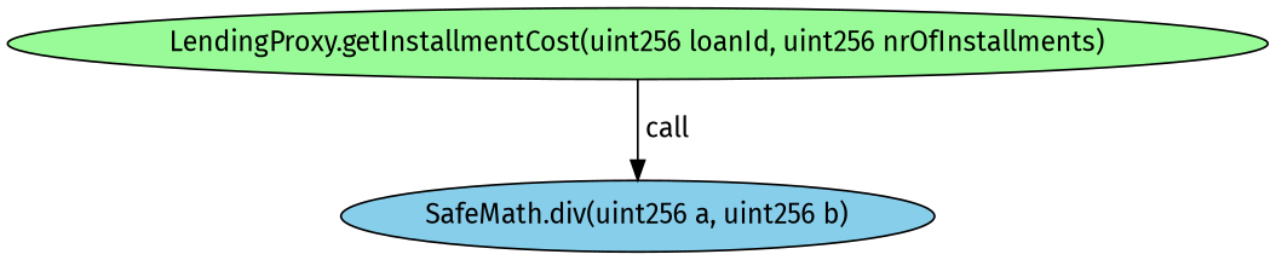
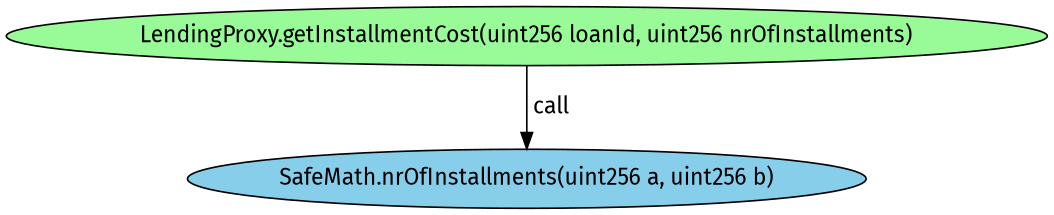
  digraph {
    fontname="Fira Sans"
    node [style=filled color=black fontname="Fira Sans"]
    "LendingProxy.getInstallmentCost(uint256 loanId, uint256 nrOfInstallments)" [height=0.5 width=8.5241 fillcolor=palegreen]
-   "SafeMath.div(uint256 a, uint256 b)" [height=0.5 width=4.0987 fillcolor=skyblue]
+   "SafeMath.div(uint256 a, uint256 b)" [height=0.5 width=4.0987 fillcolor=skyblue label="SafeMath.nrOfInstallments(uint256 a, uint256 b)"]
    "LendingProxy.getInstallmentCost(uint256 loanId, uint256 nrOfInstallments)" -> "SafeMath.div(uint256 a, uint256 b)" [label=" call" fontname="Fira Sans"]
  }
